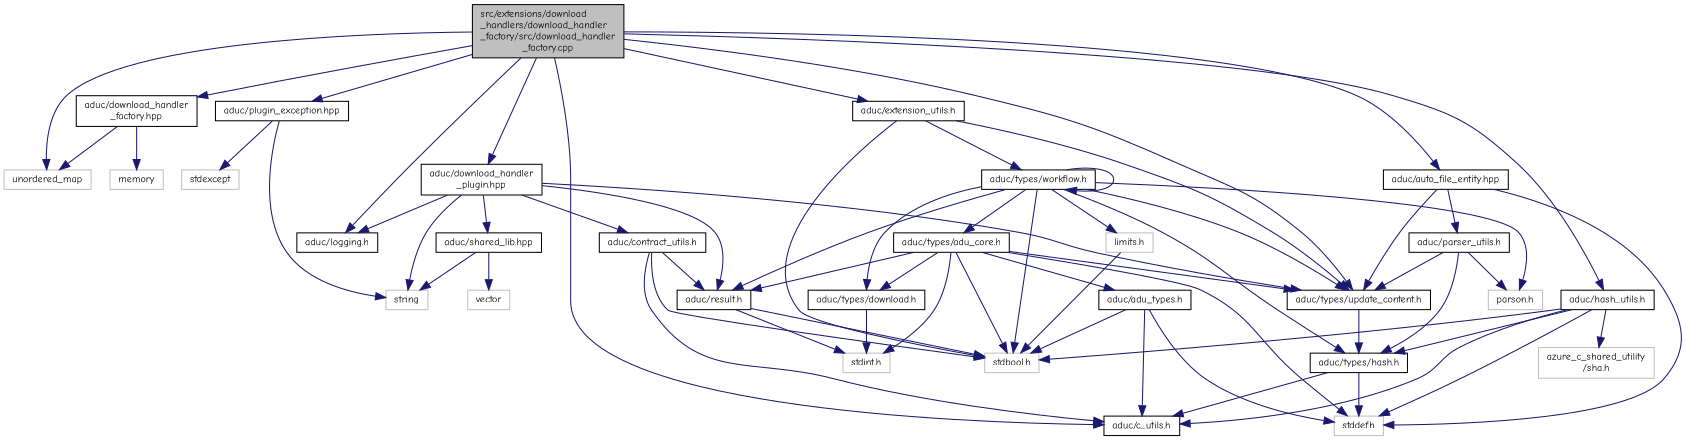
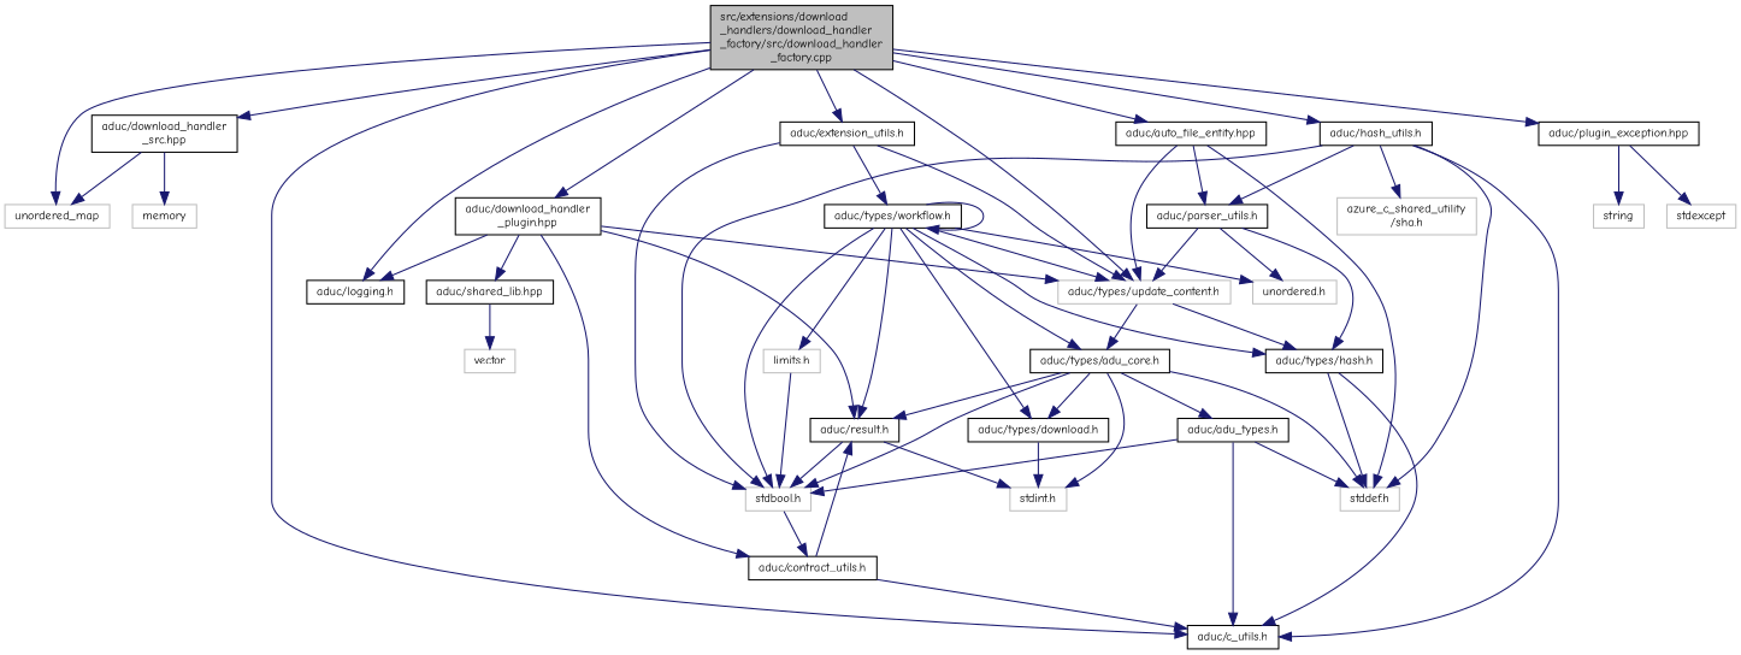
  digraph {
    fontname="Comic Neue"
    node [color=black fillcolor=white fontname="Comic Neue" fontsize=10 shape=record style=filled]
    edge [color=midnightblue fontname="Comic Neue" fontsize=10 labelfontname=Helvetica labelfontsize=10 style=solid]
    n1 [fillcolor=grey75 fontcolor=black height=0.2 label="src/extensions/download\l_handlers/download_handler\l_factory/src/download_handler\l_factory.cpp" width=0.4]
-   n2 [height=0.2 label="aduc/download_handler\l_factory.hpp" width=0.4]
+   n2 [height=0.2 label="aduc/download_handler\l_src.hpp" width=0.4]
    n3 [color=grey75 height=0.2 label=unordered_map width=0.4]
    n4 [height=0.2 label="aduc/download_handler\l_plugin.hpp" width=0.4]
    n5 [height=0.2 label="aduc/c_utils.h" width=0.4]
    n6 [height=0.2 label="aduc/logging.h" width=0.4]
-   n7 [height=0.2 label="aduc/types/update_content.h" width=0.4]
+   n7 [color=grey75 height=0.2 label="aduc/types/update_content.h" width=0.4]
    n8 [height=0.2 label="aduc/extension_utils.h" width=0.4]
    n9 [height=0.2 label="aduc/auto_file_entity.hpp" width=0.4]
    n10 [height=0.2 label="aduc/hash_utils.h" width=0.4]
    n11 [height=0.2 label="aduc/plugin_exception.hpp" width=0.4]
    n12 [color=grey75 height=0.2 label=memory width=0.4]
    n13 [color=grey75 height=0.2 label=string width=0.4]
    n14 [height=0.2 label="aduc/contract_utils.h" width=0.4]
    n15 [height=0.2 label="aduc/result.h" width=0.4]
    n16 [height=0.2 label="aduc/shared_lib.hpp" width=0.4]
    n17 [height=0.2 label="aduc/types/hash.h" width=0.4]
    n18 [color=grey75 height=0.2 label="stdbool.h" width=0.4]
    n19 [height=0.2 label="aduc/types/workflow.h" width=0.4]
    n20 [color=grey75 height=0.2 label="stddef.h" width=0.4]
    n21 [height=0.2 label="aduc/parser_utils.h" width=0.4]
    n22 [color=grey75 height=0.2 label="azure_c_shared_utility\l/sha.h" width=0.4]
    n23 [color=grey75 height=0.2 label=stdexcept width=0.4]
    n24 [color=grey75 height=0.2 label="stdint.h" width=0.4]
    n25 [color=grey75 height=0.2 label=vector width=0.4]
    n26 [color=grey75 height=0.2 label="limits.h" width=0.4]
    n27 [height=0.2 label="aduc/types/adu_core.h" width=0.4]
    n28 [height=0.2 label="aduc/types/download.h" width=0.4]
-   n29 [color=grey75 height=0.2 label="parson.h" width=0.4]
+   n29 [color=grey75 height=0.2 label="unordered.h" width=0.4]
    n30 [height=0.2 label="aduc/adu_types.h" width=0.4]
    n1 -> n2
    n1 -> n3
    n1 -> n4
    n1 -> n5
    n1 -> n6
    n1 -> n7
    n1 -> n8
    n1 -> n9
    n1 -> n10
    n1 -> n11
    n2 -> n3
    n2 -> n12
    n4 -> n6
    n4 -> n7
-   n4 -> n13
    n4 -> n14
    n4 -> n15
    n4 -> n16
    n7 -> n17
    n8 -> n7
    n8 -> n18
    n8 -> n19
    n9 -> n7
    n9 -> n20
    n9 -> n21
    n10 -> n5
-   n10 -> n17
+   n10 -> n21
    n10 -> n18
    n10 -> n20
    n10 -> n22
    n11 -> n13
    n11 -> n23
    n14 -> n5
    n14 -> n15
-   n14 -> n18
+   n18 -> n14
    n15 -> n18
    n15 -> n24
-   n16 -> n13
    n16 -> n25
    n17 -> n5
    n17 -> n20
    n19 -> n7
    n19 -> n15
    n19 -> n17
    n19 -> n18
    n19 -> n19
    n19 -> n26
    n19 -> n27
    n19 -> n28
    n19 -> n29
    n21 -> n7
    n21 -> n17
    n21 -> n29
    n26 -> n18
-   n27 -> n7
+   n7 -> n27
    n27 -> n15
    n27 -> n18
    n27 -> n20
    n27 -> n24
    n27 -> n28
    n27 -> n30
    n28 -> n24
    n30 -> n5
    n30 -> n18
    n30 -> n20
  }
